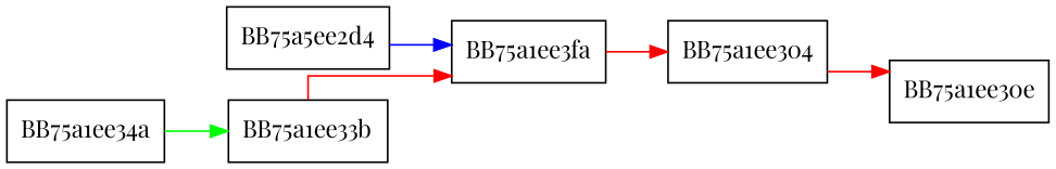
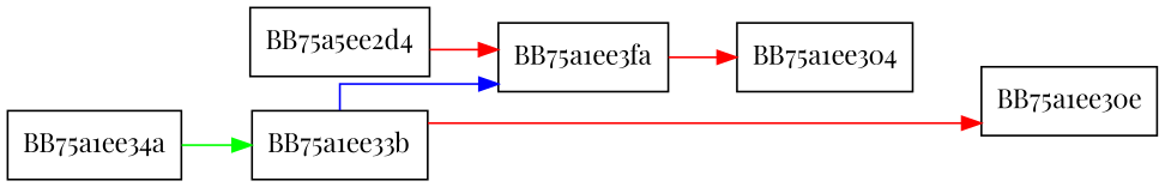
  digraph {
    fontname="Playfair Display"
    rankdir=LR
    splines=ortho
    node [fontname="Playfair Display" shape=box]
    edge [color=blue fontname="Playfair Display"]
    n1 [label=BB75a5ee2d4]
    n2 [label=BB75a1ee3fa]
    BB75a1ee304
    BB75a1ee30e
    BB75a1ee34a
    BB75a1ee33b
-   n1 -> n2
+   n1 -> n2 [color=red]
    n2 -> BB75a1ee304 [color=red]
-   BB75a1ee304 -> BB75a1ee30e [color=red]
+   BB75a1ee33b -> BB75a1ee30e [color=red]
    BB75a1ee34a -> BB75a1ee33b [color=green]
-   BB75a1ee33b -> n2 [color=red]
+   BB75a1ee33b -> n2
  }
